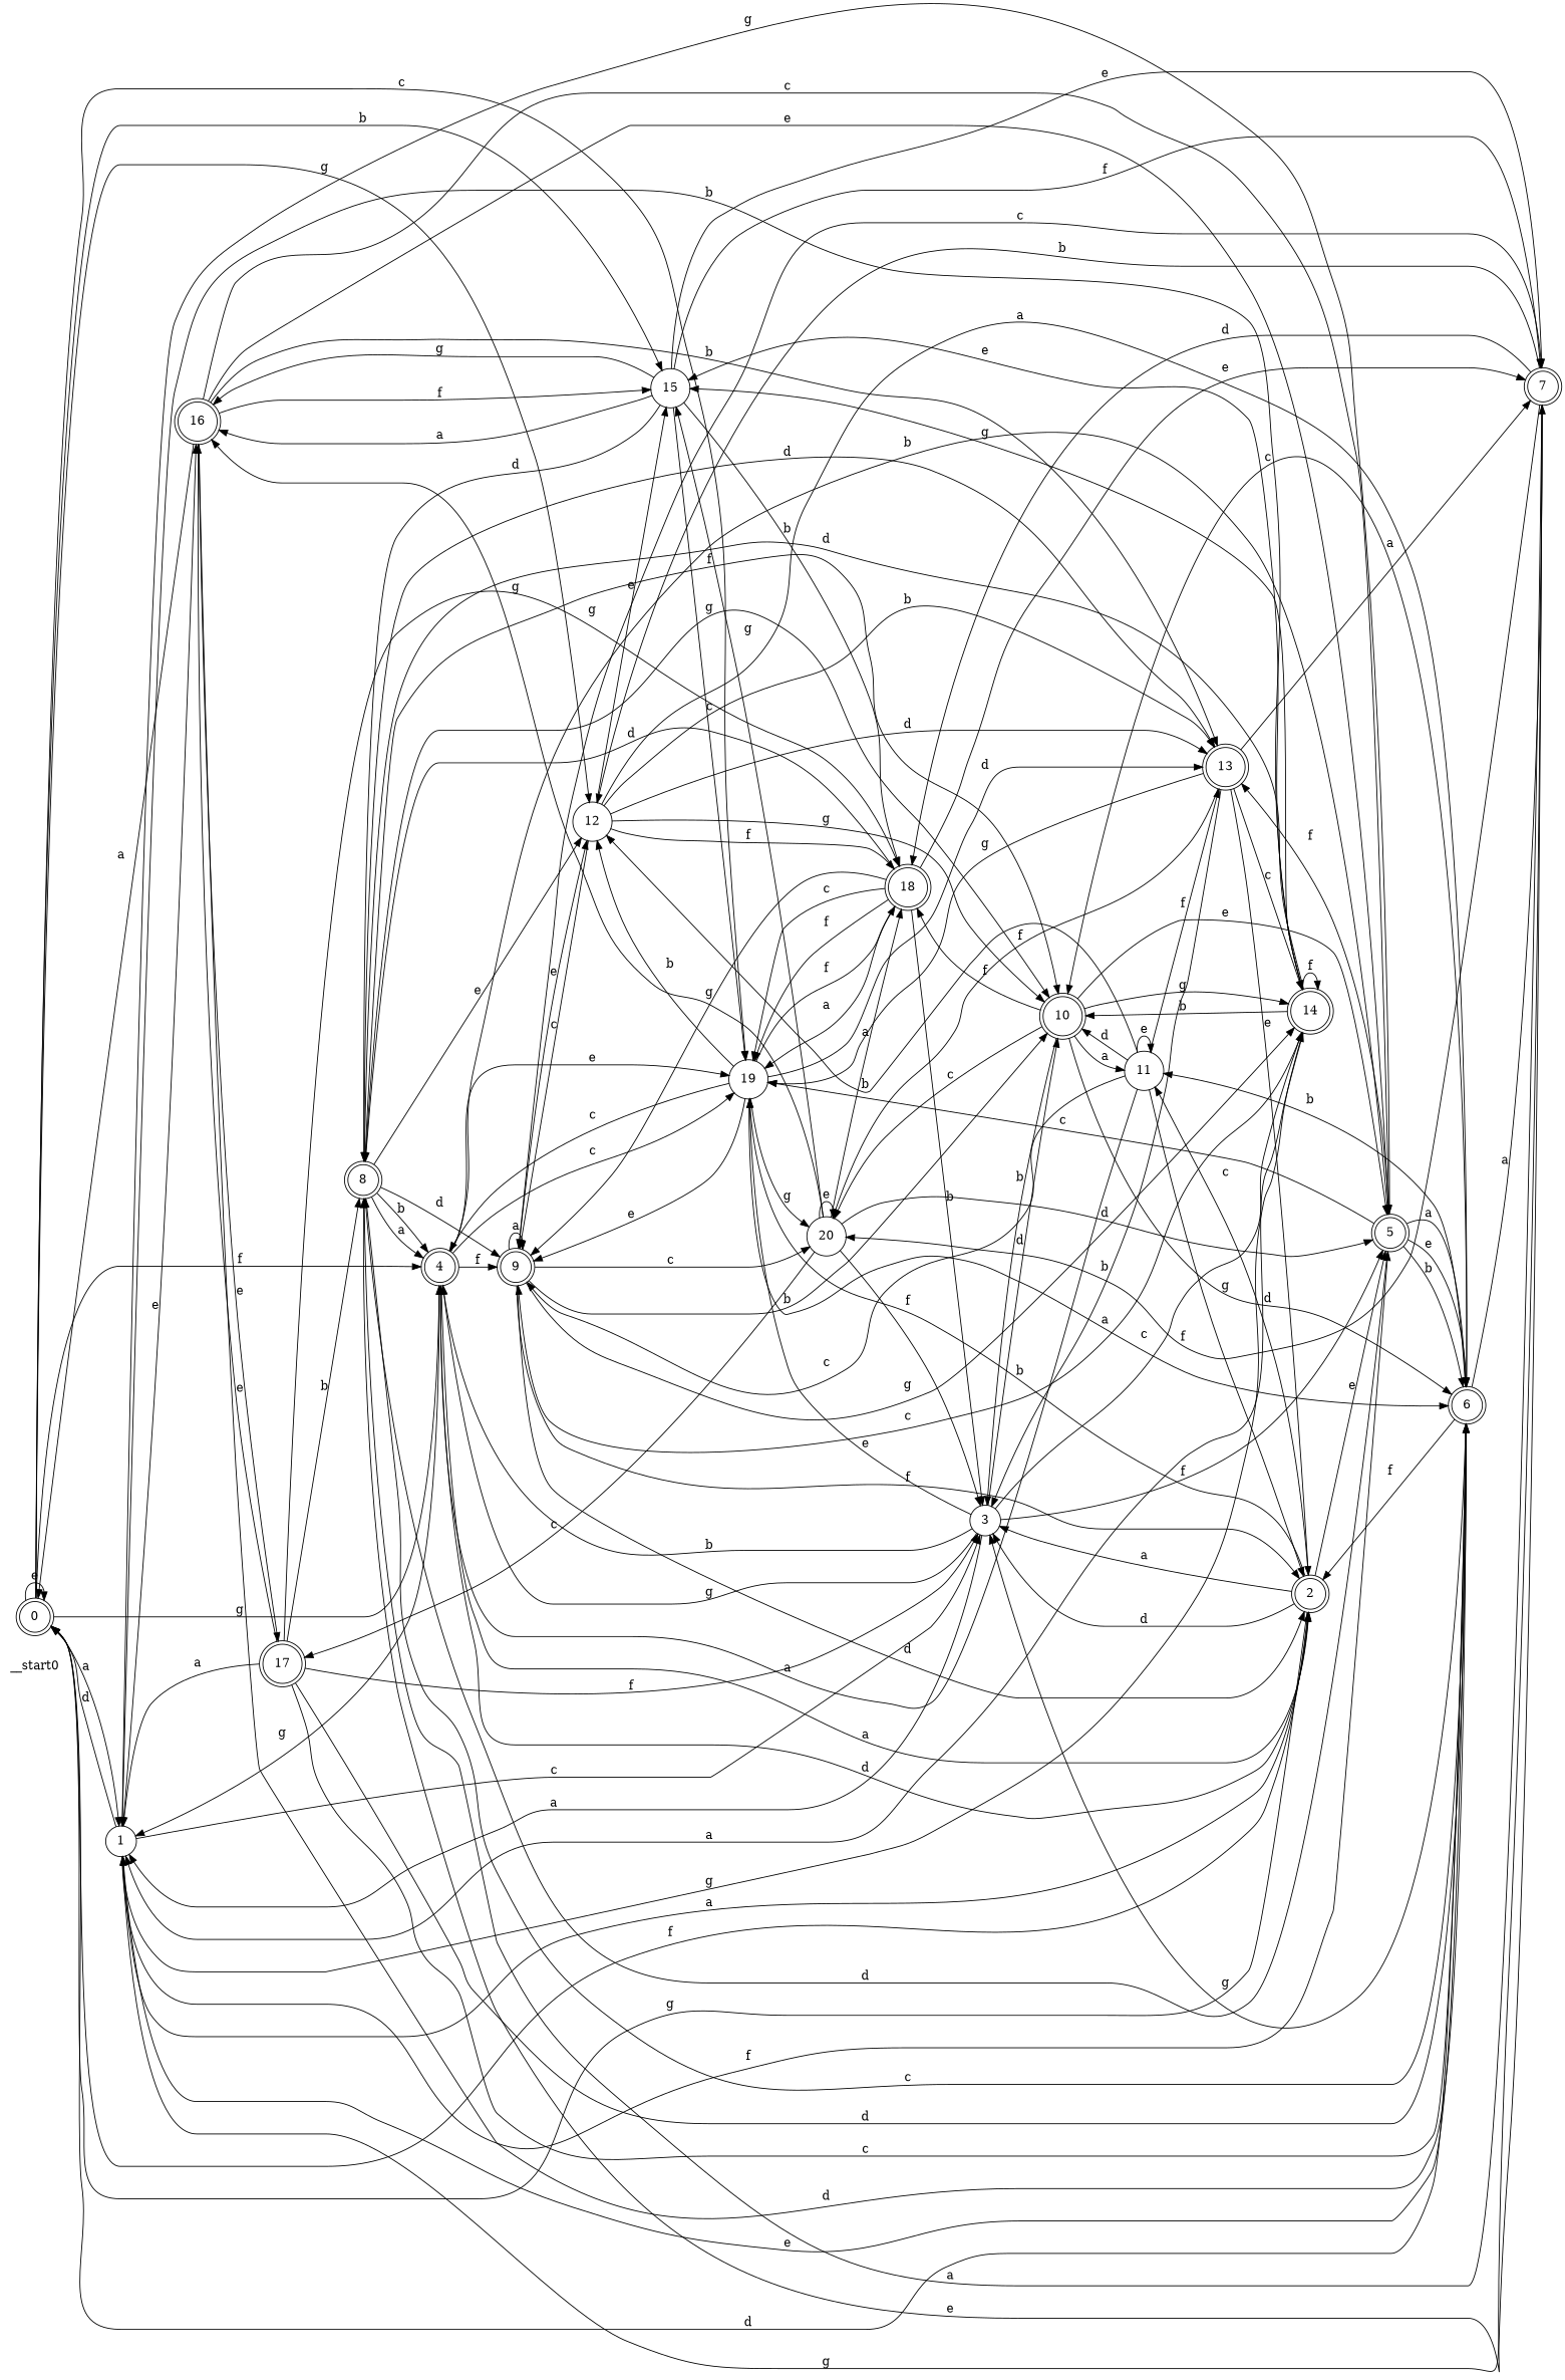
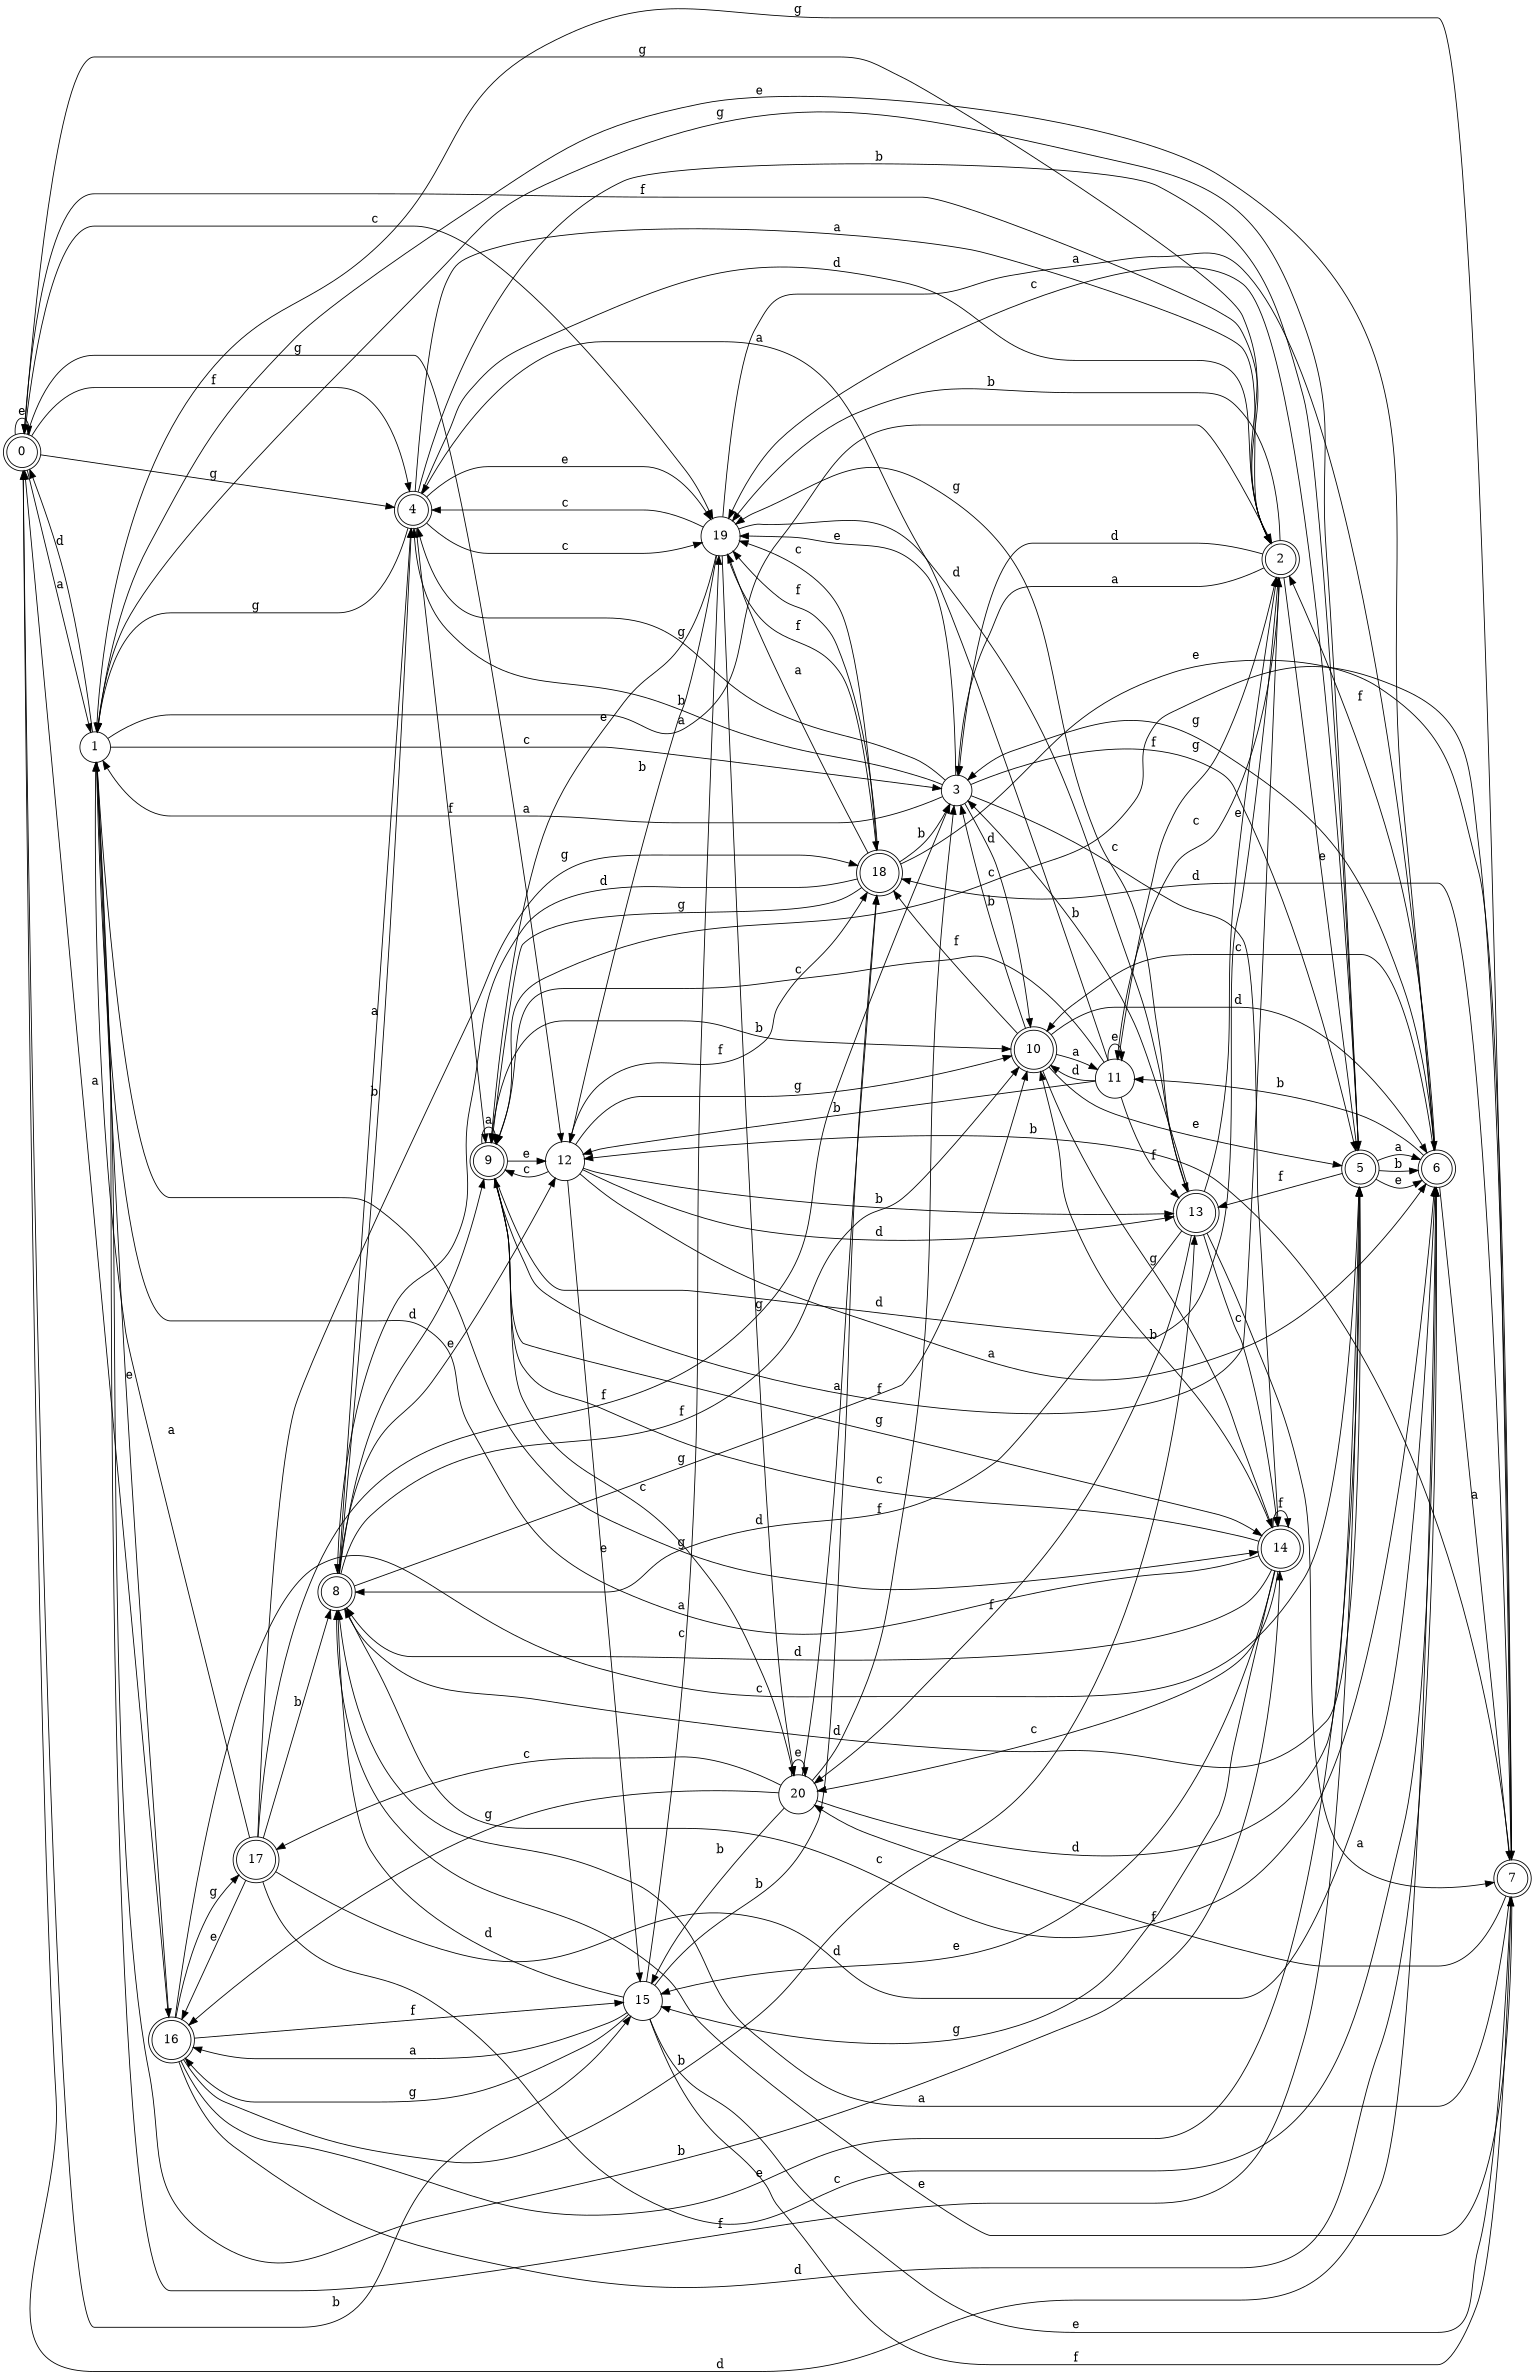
  digraph {
    rankdir=LR
    node [shape=doublecircle color=black fillcolor=white style="rounded,filled"]
-   __start0 [shape=none color="" fillcolor="" style=""]
    n2 [label=0]
    n3 [label=1 shape=circle style=filled]
    n4 [label=4]
    n5 [label=12 shape=circle style=filled]
    n6 [label=15 shape=circle style=filled]
    n7 [label=19 shape=circle style=filled]
    n8 [label=2]
    n9 [label=3 shape=circle style=filled]
    n10 [label=5]
    n11 [label=14]
    n12 [label=16]
    n13 [label=9]
    n14 [label=10]
    n15 [label=6]
    n16 [label=13]
    n17 [label=18]
    n18 [label=8]
    n19 [label=7]
    n20 [label=20 shape=circle style=filled]
    n21 [label=11 shape=circle style=filled]
    n22 [label=17]
    n2 -> n2 [label=e]
    n2 -> n3 [label=a]
    n2 -> n4 [label=f]
    n2 -> n4 [label=g]
    n2 -> n5 [label=g]
    n2 -> n6 [label=b]
    n2 -> n7 [label=c]
    n3 -> n2 [label=d]
    n3 -> n8 [label=a]
    n3 -> n9 [label=c]
    n3 -> n10 [label=f]
    n3 -> n11 [label=b]
    n3 -> n11 [label=g]
    n3 -> n12 [label=e]
    n4 -> n3 [label=g]
    n4 -> n7 [label=c]
    n4 -> n7 [label=e]
    n4 -> n8 [label=a]
    n4 -> n8 [label=d]
    n4 -> n10 [label=b]
    n4 -> n13 [label=f]
    n5 -> n6 [label=e]
    n5 -> n13 [label=c]
    n5 -> n14 [label=g]
    n5 -> n15 [label=a]
    n5 -> n16 [label=b]
    n5 -> n16 [label=d]
    n5 -> n17 [label=f]
    n6 -> n7 [label=c]
    n6 -> n12 [label=a]
    n6 -> n12 [label=g]
    n6 -> n17 [label=b]
    n6 -> n18 [label=d]
    n6 -> n19 [label=e]
    n6 -> n19 [label=f]
    n7 -> n4 [label=c]
    n7 -> n5 [label=b]
    n7 -> n13 [label=e]
    n7 -> n15 [label=a]
    n7 -> n16 [label=d]
    n7 -> n17 [label=f]
    n7 -> n20 [label=g]
    n8 -> n2 [label=f]
    n8 -> n2 [label=g]
    n8 -> n7 [label=b]
    n8 -> n9 [label=a]
    n8 -> n9 [label=d]
    n8 -> n10 [label=e]
    n8 -> n21 [label=c]
    n9 -> n3 [label=a]
    n9 -> n4 [label=b]
    n9 -> n4 [label=g]
    n9 -> n7 [label=e]
    n9 -> n10 [label=f]
    n9 -> n11 [label=c]
    n9 -> n14 [label=d]
    n10 -> n3 [label=g]
    n10 -> n7 [label=c]
    n10 -> n15 [label=a]
    n10 -> n15 [label=b]
    n10 -> n15 [label=e]
    n10 -> n16 [label=f]
    n10 -> n18 [label=d]
    n11 -> n3 [label=a]
    n11 -> n6 [label=e]
    n11 -> n6 [label=g]
    n11 -> n11 [label=f]
    n11 -> n13 [label=c]
    n11 -> n14 [label=b]
    n11 -> n18 [label=d]
    n12 -> n2 [label=a]
    n12 -> n6 [label=f]
    n12 -> n10 [label=c]
    n12 -> n10 [label=e]
    n12 -> n15 [label=d]
    n12 -> n16 [label=b]
-   n12 -> n22 [label=e]
+   n12 -> n22 [label=g]
    n13 -> n5 [label=e]
    n13 -> n8 [label=d]
    n13 -> n8 [label=f]
    n13 -> n11 [label=g]
    n13 -> n13 [label=a]
    n13 -> n14 [label=b]
    n13 -> n20 [label=c]
    n14 -> n9 [label=b]
    n14 -> n10 [label=e]
    n14 -> n11 [label=g]
    n14 -> n15 [label=d]
    n14 -> n17 [label=f]
-   n14 -> n20 [label=c]
+   n11 -> n20 [label=c]
    n14 -> n21 [label=a]
    n15 -> n2 [label=d]
    n15 -> n3 [label=e]
    n15 -> n8 [label=f]
    n15 -> n9 [label=g]
    n15 -> n14 [label=c]
    n15 -> n19 [label=a]
    n15 -> n21 [label=b]
    n16 -> n7 [label=g]
    n16 -> n8 [label=e]
    n16 -> n9 [label=b]
    n16 -> n11 [label=c]
-   n18 -> n16 [label=d]
+   n16 -> n18 [label=d]
    n16 -> n19 [label=a]
    n16 -> n20 [label=f]
    n17 -> n7 [label=a]
    n17 -> n7 [label=c]
    n17 -> n7 [label=f]
    n17 -> n9 [label=b]
    n17 -> n13 [label=g]
    n17 -> n18 [label=d]
    n17 -> n19 [label=e]
    n18 -> n4 [label=a]
    n18 -> n4 [label=b]
    n18 -> n5 [label=e]
    n18 -> n13 [label=d]
    n18 -> n14 [label=f]
    n18 -> n14 [label=g]
    n18 -> n15 [label=c]
    n19 -> n3 [label=g]
    n19 -> n5 [label=b]
    n19 -> n13 [label=c]
    n19 -> n17 [label=d]
    n19 -> n18 [label=a]
    n19 -> n18 [label=e]
    n19 -> n20 [label=f]
-   n20 -> n6 [label=g]
+   n20 -> n6 [label=b]
    n20 -> n9 [label=f]
    n20 -> n10 [label=d]
    n20 -> n12 [label=g]
    n20 -> n17 [label=a]
    n20 -> n20 [label=e]
    n20 -> n22 [label=c]
    n21 -> n4 [label=a]
    n21 -> n5 [label=b]
    n21 -> n8 [label=g]
    n21 -> n13 [label=c]
    n21 -> n14 [label=d]
    n21 -> n16 [label=f]
    n21 -> n21 [label=e]
    n22 -> n3 [label=a]
    n22 -> n9 [label=f]
    n22 -> n12 [label=e]
    n22 -> n15 [label=c]
    n22 -> n15 [label=d]
    n22 -> n17 [label=g]
    n22 -> n18 [label=b]
  }
